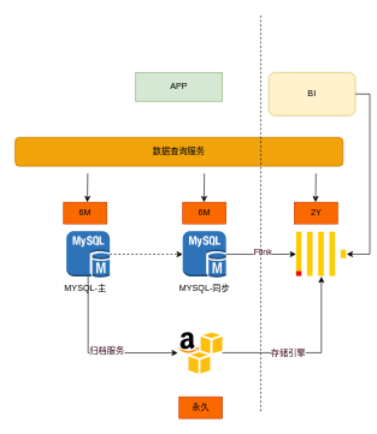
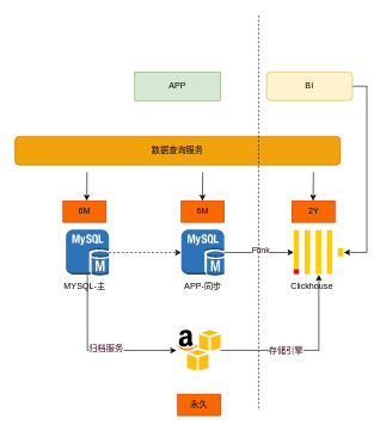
  <mxCell id="0" />
  <mxCell id="1" parent="0" />
  <mxCell id="2" value="数据查询服务" style="rounded=1;whiteSpace=wrap;html=1;fillColor=#f0a30a;strokeColor=#BD7000;fontColor=#000000;" vertex="1" parent="1"><mxGeometry x="20" y="190" width="454" height="40" as="geometry" /></mxCell>
  <mxCell id="3" value="" style="edgeStyle=orthogonalEdgeStyle;rounded=0;orthogonalLoop=1;jettySize=auto;html=1;dashed=1;" edge="1" parent="1" source="11" target="14"><mxGeometry relative="1" as="geometry" /></mxCell>
  <mxCell id="4" style="edgeStyle=orthogonalEdgeStyle;rounded=0;orthogonalLoop=1;jettySize=auto;html=1;exitX=0.5;exitY=0.975;exitDx=0;exitDy=0;exitPerimeter=0;" edge="1" parent="1" source="11" target="20"><mxGeometry relative="1" as="geometry"><Array as="points"><mxPoint x="121" y="489" /></Array></mxGeometry></mxCell>
  <mxCell id="5" value="归档服务" style="edgeLabel;html=1;align=center;verticalAlign=middle;resizable=0;points=[];fontSize=12;fontFamily=Helvetica;fontColor=#33001A;" vertex="1" connectable="0" parent="4"><mxGeometry x="0.147" y="3" relative="1" as="geometry"><mxPoint as="offset" /></mxGeometry></mxCell>
  <mxCell id="6" style="edgeStyle=orthogonalEdgeStyle;rounded=0;orthogonalLoop=1;jettySize=auto;html=1;exitX=1;exitY=0.5;exitDx=0;exitDy=0;exitPerimeter=0;entryX=0;entryY=0.5;entryDx=0;entryDy=0;" edge="1" parent="1" source="14" target="17"><mxGeometry relative="1" as="geometry" /></mxCell>
  <mxCell id="7" value="Flink" style="edgeLabel;html=1;align=center;verticalAlign=middle;resizable=0;points=[];fontSize=12;fontFamily=Helvetica;fontColor=#33001A;" vertex="1" connectable="0" parent="6"><mxGeometry x="0.053" y="3" relative="1" as="geometry"><mxPoint as="offset" /></mxGeometry></mxCell>
  <mxCell id="8" style="edgeStyle=orthogonalEdgeStyle;rounded=0;orthogonalLoop=1;jettySize=auto;html=1;entryX=0.5;entryY=1;entryDx=0;entryDy=0;" edge="1" parent="1" source="20" target="17"><mxGeometry relative="1" as="geometry" /></mxCell>
  <mxCell id="9" value="存储引擎" style="edgeLabel;html=1;align=center;verticalAlign=middle;resizable=0;points=[];fontSize=12;fontFamily=Helvetica;fontColor=#33001A;" vertex="1" connectable="0" parent="8"><mxGeometry x="-0.249" relative="1" as="geometry"><mxPoint as="offset" /></mxGeometry></mxCell>
  <mxCell id="10" value="" style="group" vertex="1" connectable="0" parent="1"><mxGeometry x="77" y="320" width="80" height="94" as="geometry" /></mxCell>
  <mxCell id="11" value="" style="outlineConnect=0;dashed=0;verticalLabelPosition=bottom;verticalAlign=top;align=center;html=1;shape=mxgraph.aws3.mysql_db_instance;fillColor=#2E73B8;gradientColor=none;" vertex="1" parent="10"><mxGeometry x="14" width="60" height="64.5" as="geometry" /></mxCell>
  <mxCell id="12" value="MYSQL-主" style="text;html=1;align=center;verticalAlign=middle;resizable=0;points=[];autosize=1;strokeColor=none;fillColor=none;" vertex="1" parent="10"><mxGeometry y="64" width="80" height="30" as="geometry" /></mxCell>
  <mxCell id="13" value="" style="group" vertex="1" connectable="0" parent="1"><mxGeometry x="237" y="320" width="90" height="94" as="geometry" /></mxCell>
  <mxCell id="14" value="" style="outlineConnect=0;dashed=0;verticalLabelPosition=bottom;verticalAlign=top;align=center;html=1;shape=mxgraph.aws3.mysql_db_instance;fillColor=#2E73B8;gradientColor=none;" vertex="1" parent="13"><mxGeometry x="15" width="60" height="64.5" as="geometry" /></mxCell>
- <mxCell id="15" value="MYSQL-同步" style="text;html=1;align=center;verticalAlign=middle;resizable=0;points=[];autosize=1;strokeColor=none;fillColor=none;" vertex="1" parent="13"><mxGeometry y="64" width="90" height="30" as="geometry" /></mxCell>
+ <mxCell id="15" value="APP-同步" style="text;html=1;align=center;verticalAlign=middle;resizable=0;points=[];autosize=1;strokeColor=none;fillColor=none;" vertex="1" parent="13"><mxGeometry y="64" width="90" height="30" as="geometry" /></mxCell>
  <mxCell id="16" value="" style="group" vertex="1" connectable="0" parent="1"><mxGeometry x="394" y="321" width="85" height="93" as="geometry" /></mxCell>
  <mxCell id="17" value="" style="shape=image;verticalLabelPosition=bottom;verticalAlign=top;imageAspect=0;aspect=fixed;image=data:image/svg+xml,PHN2ZyB4bWxucz0iaHR0cDovL3d3dy53My5vcmcvMjAwMC9zdmciIHdpZHRoPSIyNTAwIiB2aWV3Qm94PSIwIDAgOSA4IiBoZWlnaHQ9IjIyMjIiPjxwYXRoIGZpbGw9IiNmMDAiIGQ9Im0wIDdoMXYxaC0xeiIvPjxwYXRoIGZpbGw9IiNmYzAiIGQ9Im0wIDBoMXY3aC0xem0yIDBoMXY4aC0xem0yIDBoMXY4aC0xem0yIDBoMXY4aC0xem0yIDMuMjVoMXYxLjVoLTF6Ii8+PC9zdmc+" vertex="1" parent="16"><mxGeometry x="15" width="70" height="62.2" as="geometry" /></mxCell>
+ <mxCell id="18" value="Clickhouse" style="text;html=1;align=center;verticalAlign=middle;resizable=0;points=[];autosize=1;strokeColor=none;fillColor=none;" vertex="1" parent="16"><mxGeometry y="63" width="80" height="30" as="geometry" /></mxCell>
  <mxCell id="19" value="" style="group" vertex="1" connectable="0" parent="1"><mxGeometry x="232" y="460" width="90" height="90" as="geometry" /></mxCell>
  <mxCell id="20" value="" style="dashed=0;outlineConnect=0;html=1;align=center;labelPosition=center;verticalLabelPosition=bottom;verticalAlign=top;shape=mxgraph.weblogos.aws_s3" vertex="1" parent="19"><mxGeometry x="13.2" width="61.6" height="57.6" as="geometry" /></mxCell>
  <mxCell id="21" value="永久" style="text;html=1;align=center;verticalAlign=middle;whiteSpace=wrap;rounded=0;fontSize=12;fontFamily=Helvetica;fillColor=#fa6800;strokeColor=#C73500;fontColor=#000000;" vertex="1" parent="1"><mxGeometry x="247" y="550" width="60" height="30" as="geometry" /></mxCell>
  <mxCell id="22" value="6M" style="text;html=1;align=center;verticalAlign=middle;whiteSpace=wrap;rounded=0;fontSize=12;fontFamily=Helvetica;fillColor=#fa6800;strokeColor=#C73500;fontColor=#000000;" vertex="1" parent="1"><mxGeometry x="87" y="280" width="60" height="30" as="geometry" /></mxCell>
  <mxCell id="23" value="&lt;span style=&quot;background-color: transparent; color: light-dark(rgb(0, 0, 0), rgb(237, 237, 237));&quot;&gt;6M&lt;/span&gt;" style="text;html=1;align=center;verticalAlign=middle;whiteSpace=wrap;rounded=0;fontSize=12;fontFamily=Helvetica;fillColor=#fa6800;strokeColor=#C73500;fontColor=#000000;" vertex="1" parent="1"><mxGeometry x="252" y="280" width="60" height="30" as="geometry" /></mxCell>
  <mxCell id="24" value="2Y" style="text;html=1;align=center;verticalAlign=middle;whiteSpace=wrap;rounded=0;fontSize=12;fontFamily=Helvetica;fillColor=#fa6800;strokeColor=#C73500;fontColor=#000000;" vertex="1" parent="1"><mxGeometry x="406.5" y="280" width="60" height="30" as="geometry" /></mxCell>
  <mxCell id="25" value="APP" style="whiteSpace=wrap;html=1;fillColor=#d5e8d4;strokeColor=#82b366;rounded=0;" vertex="1" parent="1"><mxGeometry x="187" y="100" width="120" height="40" as="geometry" /></mxCell>
  <mxCell id="26" value="" style="endArrow=none;dashed=1;html=1;rounded=0;" edge="1" parent="1"><mxGeometry width="50" height="50" relative="1" as="geometry"><mxPoint x="360" y="570" as="sourcePoint" /><mxPoint x="360" y="20" as="targetPoint" /></mxGeometry></mxCell>
  <mxCell id="27" style="edgeStyle=orthogonalEdgeStyle;rounded=0;orthogonalLoop=1;jettySize=auto;html=1;exitX=1;exitY=0.5;exitDx=0;exitDy=0;entryX=1;entryY=0.5;entryDx=0;entryDy=0;" edge="1" parent="1" source="28" target="17"><mxGeometry relative="1" as="geometry" /></mxCell>
- <mxCell id="28" value="BI" style="rounded=1;whiteSpace=wrap;html=1;fillColor=#fff2cc;strokeColor=#d6b656;" vertex="1" parent="1"><mxGeometry x="371" y="100" width="120" height="60" as="geometry" /></mxCell>
+ <mxCell id="28" value="BI" style="rounded=1;whiteSpace=wrap;html=1;fillColor=#fff2cc;strokeColor=#d6b656;" vertex="1" parent="1"><mxGeometry x="371" y="100" width="120" height="40" as="geometry" /></mxCell>
  <mxCell id="29" value="" style="endArrow=classic;html=1;rounded=0;" edge="1" parent="1"><mxGeometry width="50" height="50" relative="1" as="geometry"><mxPoint x="436.5" y="240" as="sourcePoint" /><mxPoint x="436" y="280" as="targetPoint" /></mxGeometry></mxCell>
  <mxCell id="30" value="" style="endArrow=classic;html=1;rounded=0;" edge="1" parent="1"><mxGeometry width="50" height="50" relative="1" as="geometry"><mxPoint x="282" y="240" as="sourcePoint" /><mxPoint x="281.5" y="280" as="targetPoint" /></mxGeometry></mxCell>
  <mxCell id="31" value="" style="endArrow=classic;html=1;rounded=0;" edge="1" parent="1"><mxGeometry width="50" height="50" relative="1" as="geometry"><mxPoint x="120.5" y="240" as="sourcePoint" /><mxPoint x="120" y="280" as="targetPoint" /></mxGeometry></mxCell>
